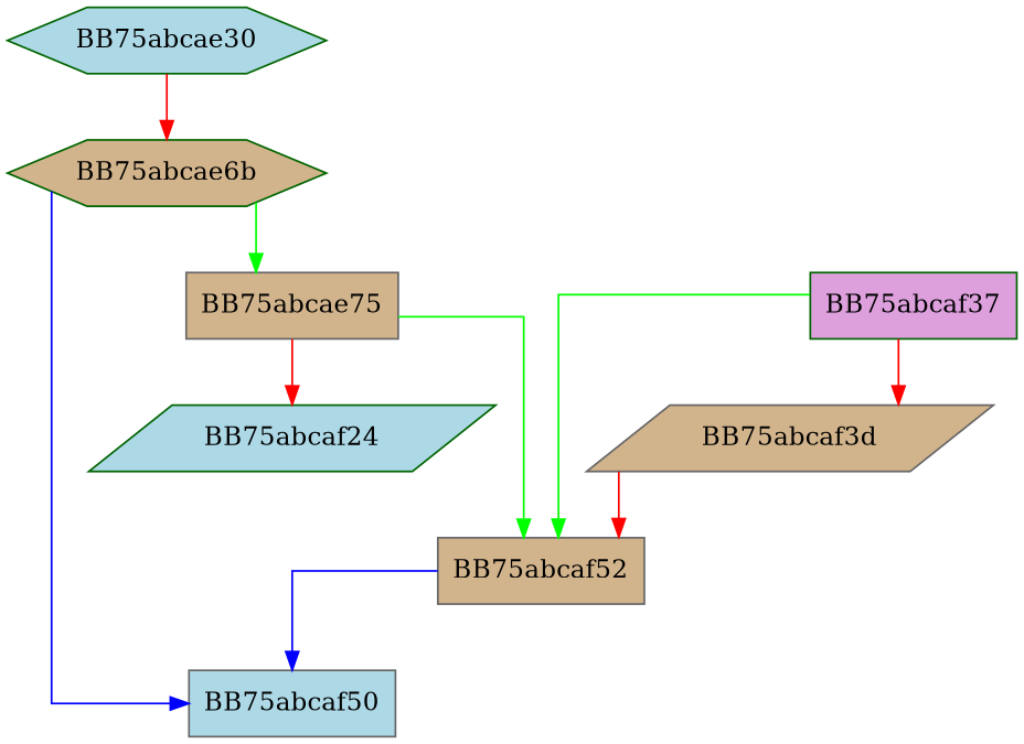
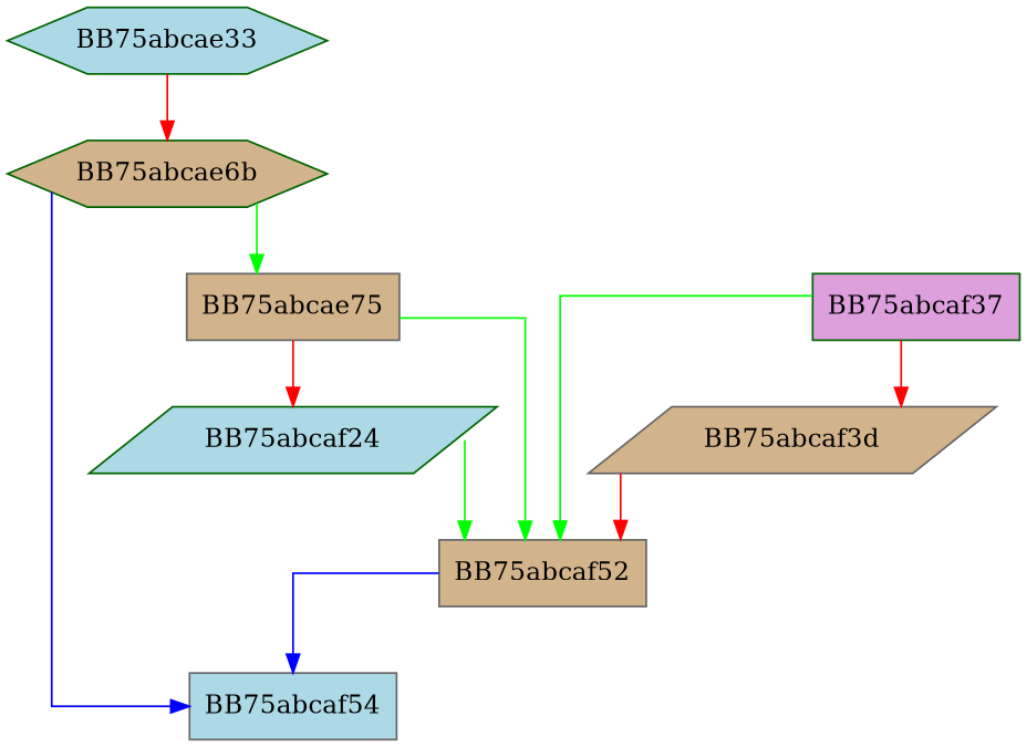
  digraph {
    splines=ortho
    node [color=darkgreen fillcolor=tan shape=box style=filled]
    edge [color=red]
-   BB75abcae30 [fillcolor=lightblue shape=hexagon]
+   BB75abcae30 [fillcolor=lightblue shape=hexagon label=BB75abcae33]
    BB75abcae6b [shape=hexagon]
    BB75abcae75 [color=gray40]
    BB75abcaf52 [color=gray40]
    BB75abcaf24 [fillcolor=lightblue shape=parallelogram]
-   BB75abcaf54 [color=gray40 fillcolor=lightblue label=BB75abcaf50]
+   BB75abcaf54 [color=gray40 fillcolor=lightblue]
    BB75abcaf37 [fillcolor=plum]
    BB75abcaf3d [color=gray40 shape=parallelogram]
    BB75abcae30 -> BB75abcae6b
    BB75abcae6b -> BB75abcae75 [color=green]
    BB75abcae6b -> BB75abcaf54 [color=blue]
    BB75abcae75 -> BB75abcaf52 [color=green]
    BB75abcae75 -> BB75abcaf24
    BB75abcaf52 -> BB75abcaf54 [color=blue]
+   BB75abcaf24 -> BB75abcaf52 [color=green]
    BB75abcaf37 -> BB75abcaf52 [color=green]
    BB75abcaf37 -> BB75abcaf3d
    BB75abcaf3d -> BB75abcaf52
  }
